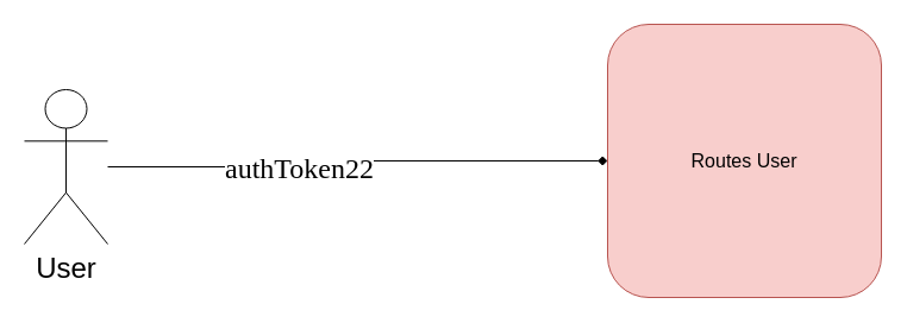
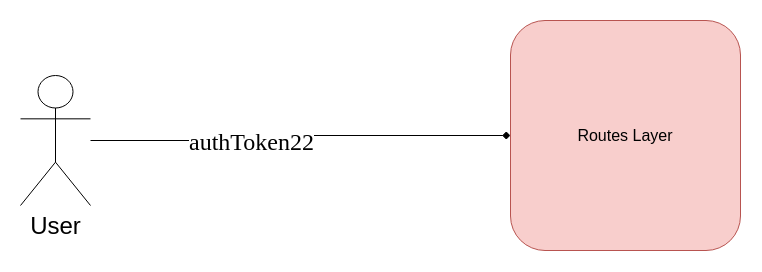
  <mxCell id="0" />
  <mxCell id="1" parent="0" />
  <mxCell id="2" value="" style="edgeStyle=orthogonalEdgeStyle;rounded=0;orthogonalLoop=1;jettySize=auto;html=1;endArrow=diamond;" parent="1" source="4" target="5" edge="1"><mxGeometry relative="1" as="geometry" /></mxCell>
  <mxCell id="3" value="&lt;font face=&quot;Comic Sans MS&quot;&gt;&lt;span style=&quot;font-size: 24px;&quot;&gt;authToken22&lt;/span&gt;&lt;/font&gt;" style="edgeLabel;html=1;align=center;verticalAlign=middle;resizable=0;points=[];" parent="2" vertex="1" connectable="0"><mxGeometry x="-0.247" y="-1" relative="1" as="geometry"><mxPoint as="offset" /></mxGeometry></mxCell>
  <mxCell id="4" value="&lt;font style=&quot;font-size: 24px;&quot;&gt;User&lt;/font&gt;" style="shape=umlActor;verticalLabelPosition=bottom;verticalAlign=top;html=1;outlineConnect=0;" parent="1" vertex="1"><mxGeometry x="20" y="75" width="70" height="130" as="geometry" /></mxCell>
- <mxCell id="5" value="&lt;font size=&quot;3&quot;&gt;Routes User&lt;/font&gt;" style="rounded=1;whiteSpace=wrap;html=1;verticalAlign=middle;align=center;fillColor=#f8cecc;strokeColor=#b85450;" parent="1" vertex="1"><mxGeometry x="510" y="20" width="230" height="230" as="geometry" /></mxCell>
+ <mxCell id="5" value="&lt;font size=&quot;3&quot;&gt;Routes Layer&lt;/font&gt;" style="rounded=1;whiteSpace=wrap;html=1;verticalAlign=middle;align=center;fillColor=#f8cecc;strokeColor=#b85450;" parent="1" vertex="1"><mxGeometry x="510" y="20" width="230" height="230" as="geometry" /></mxCell>
